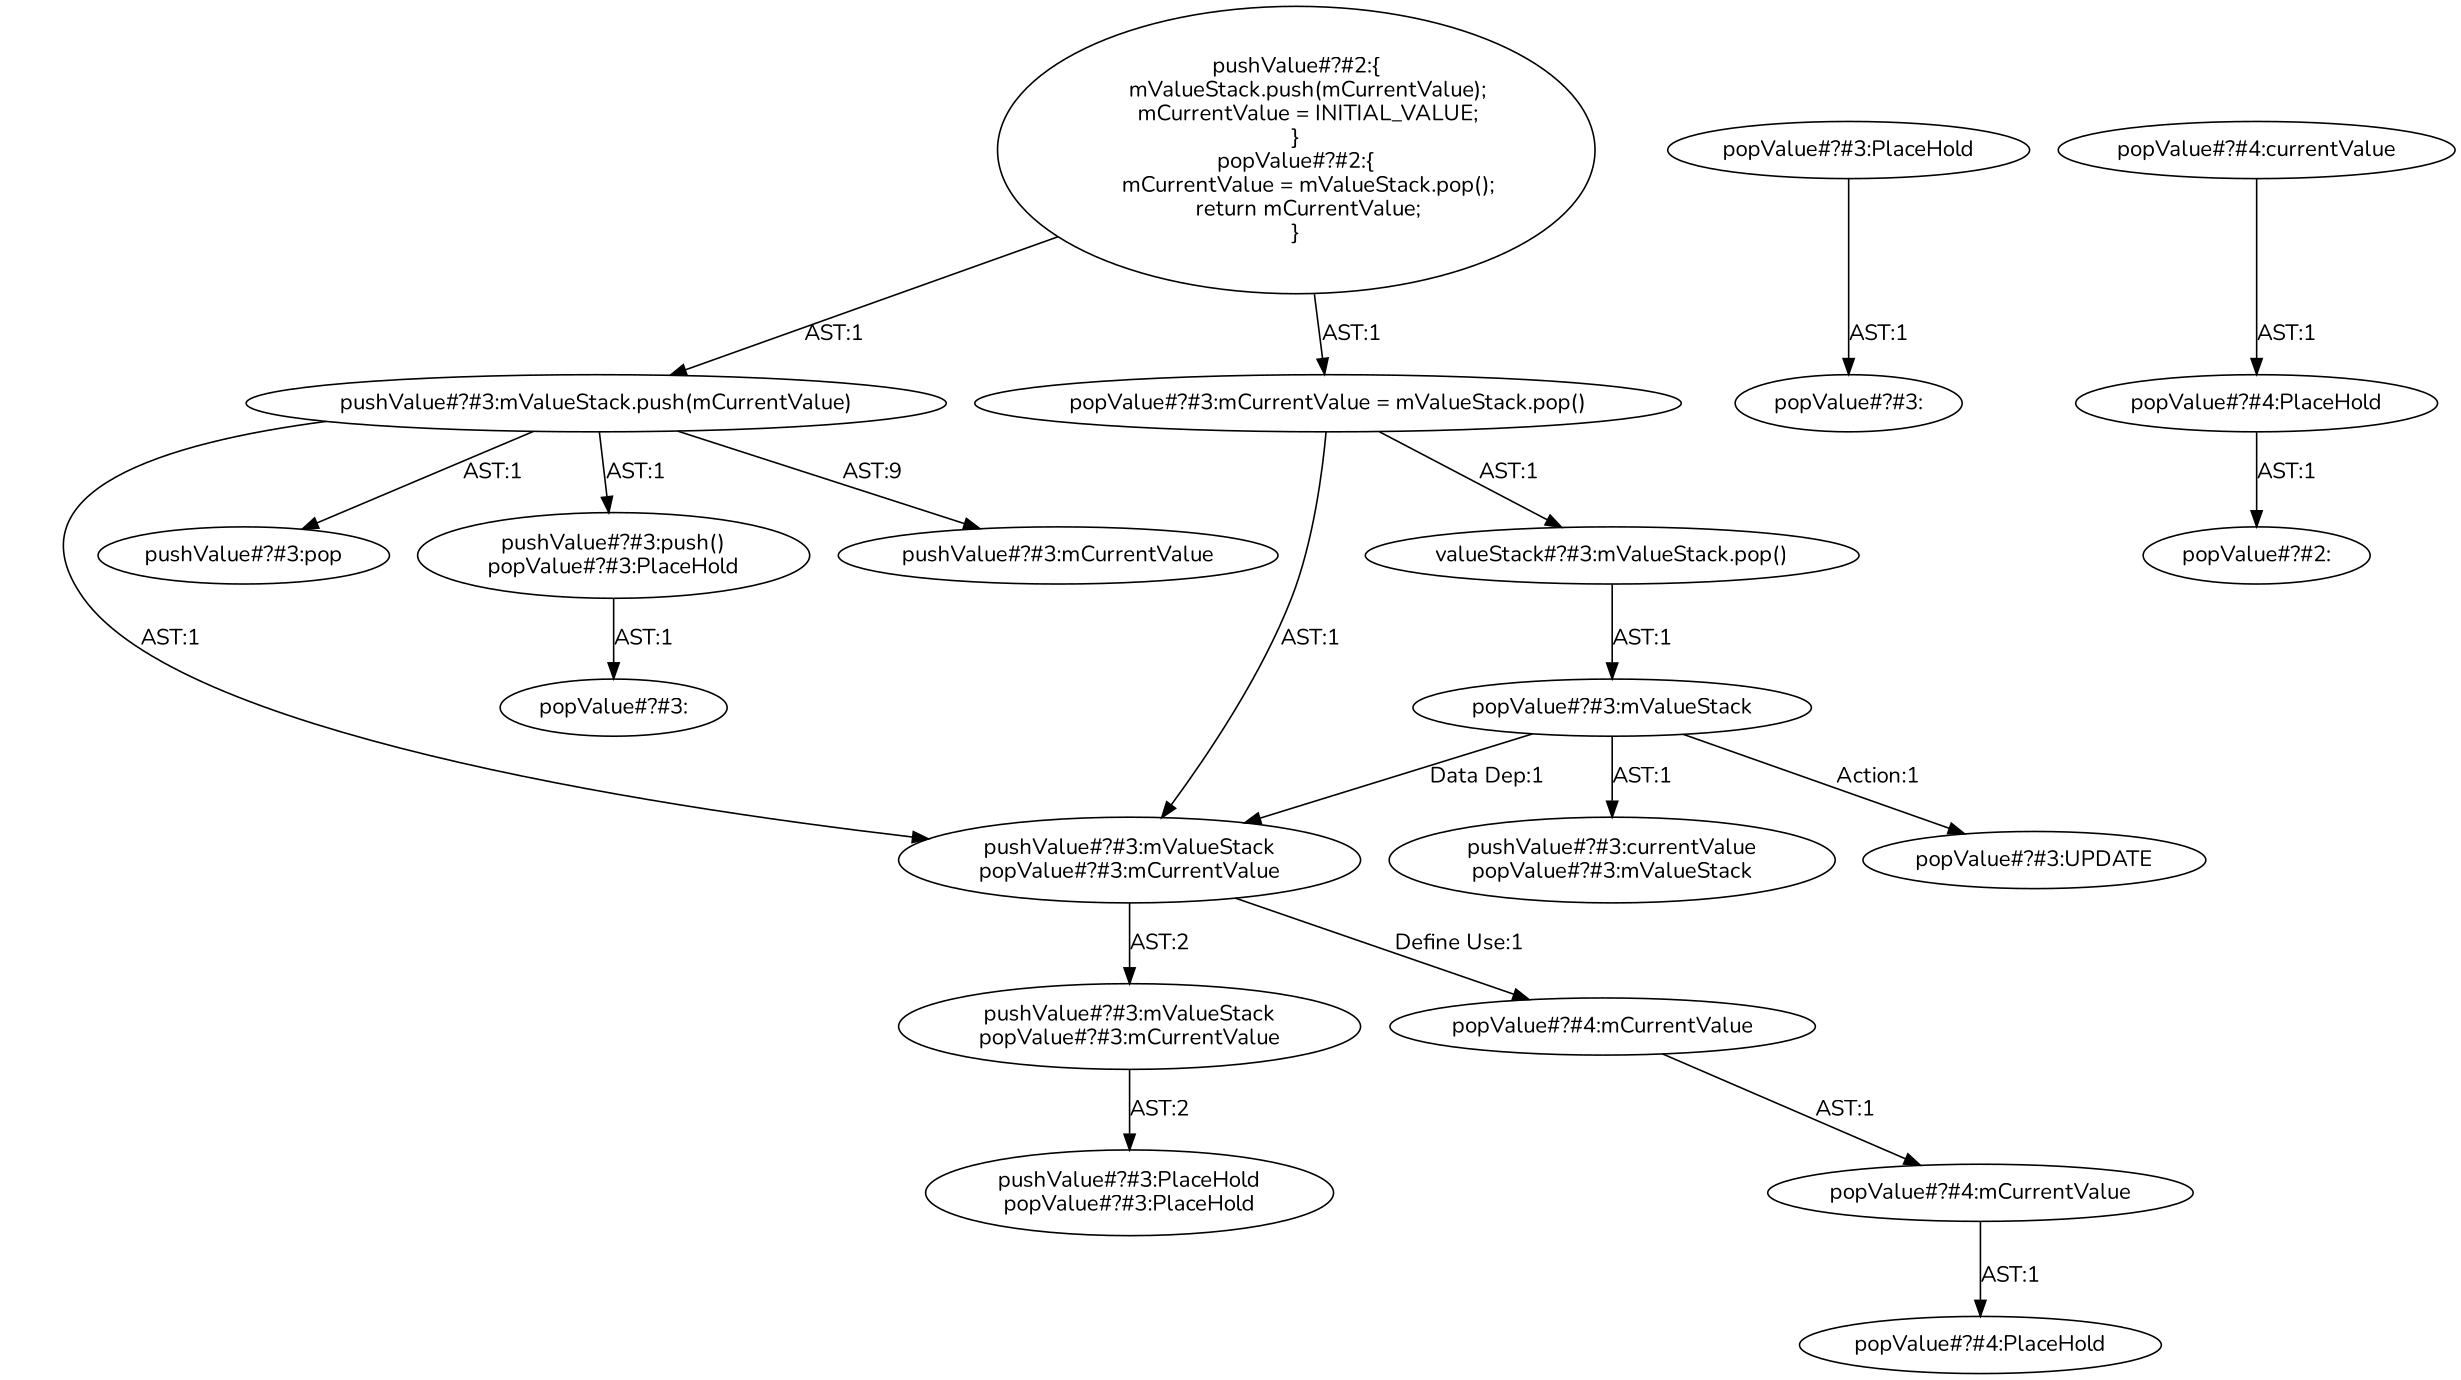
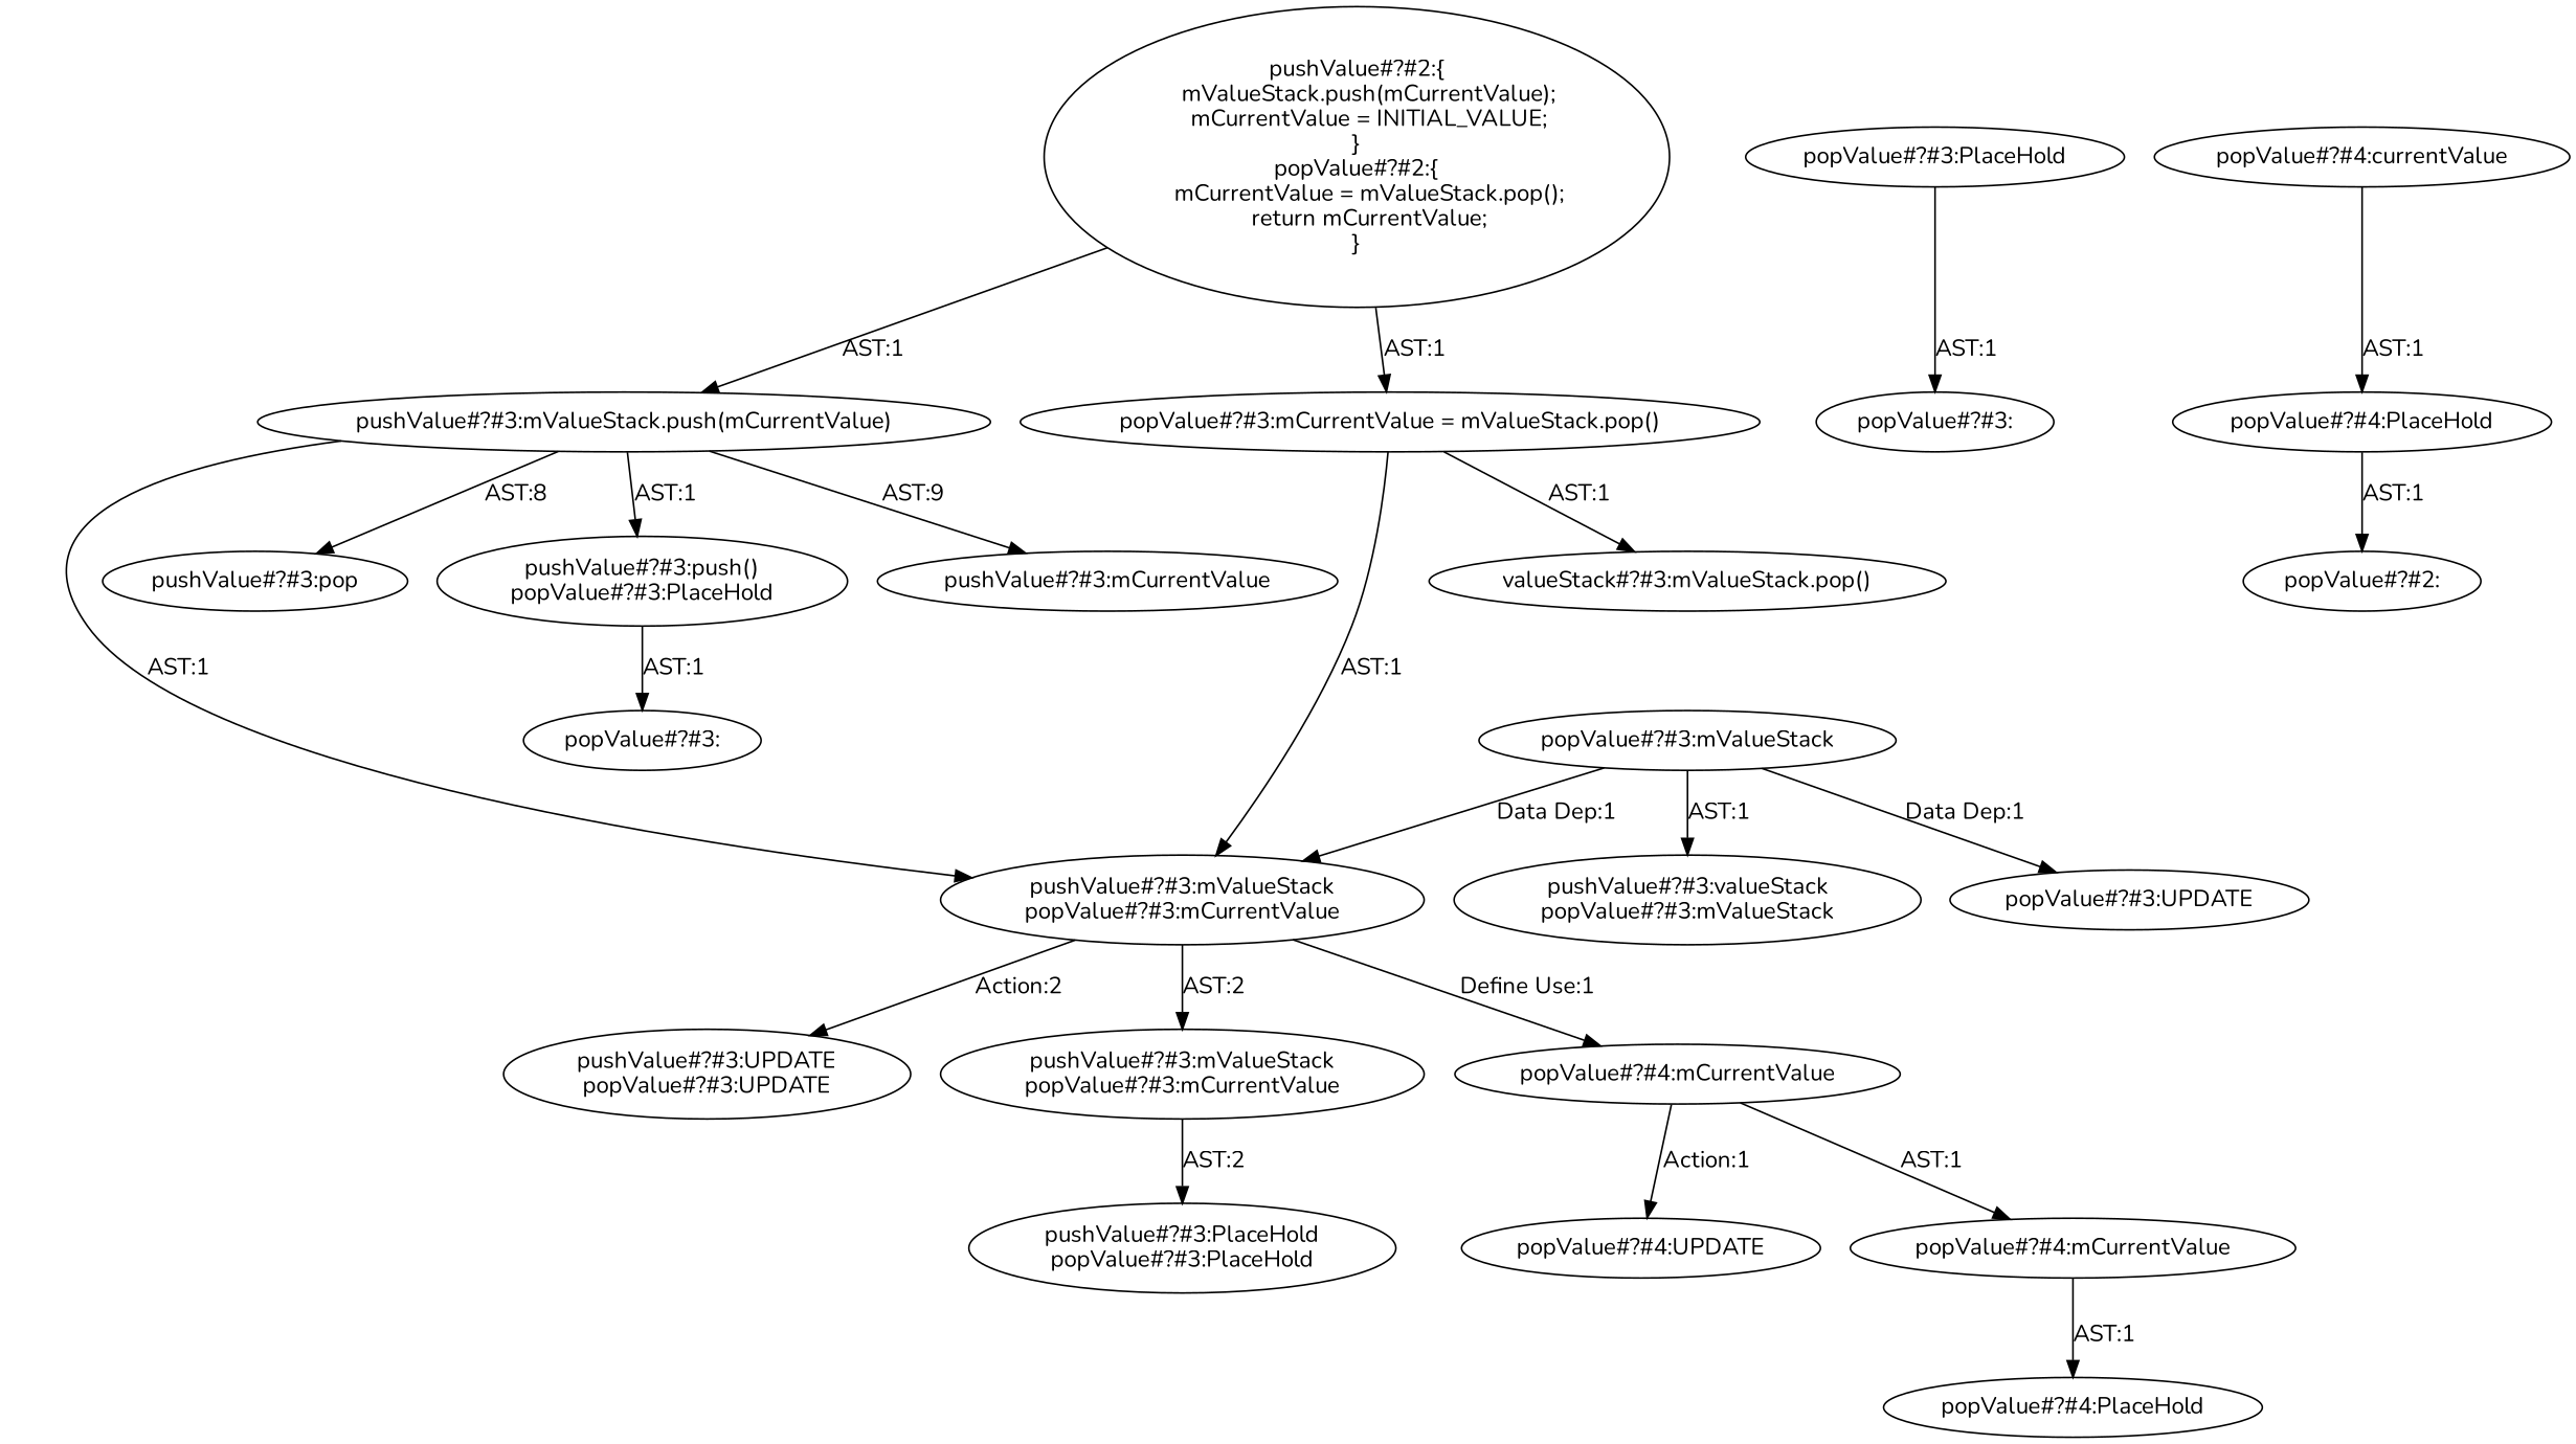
  digraph {
    fontname=Nunito
    node [fontname=Nunito shape=ellipse]
    edge [fontname=Nunito]
+   n1 [label="pushValue#?#3:UPDATE\npopValue#?#3:UPDATE"]
    n2 [label="pushValue#?#3:mValueStack\npopValue#?#3:mCurrentValue"]
    n3 [label="pushValue#?#3:mValueStack\npopValue#?#3:mCurrentValue"]
    n4 [label="popValue#?#4:mCurrentValue"]
    n5 [label="pushValue#?#3:PlaceHold\npopValue#?#3:PlaceHold"]
+   n6 [label="popValue#?#4:UPDATE"]
    n7 [label="popValue#?#4:mCurrentValue"]
    n8 [label="pushValue#?#3:mValueStack.push(mCurrentValue)"]
    n9 [label="pushValue#?#3:pop"]
    n10 [label="pushValue#?#3:push()\npopValue#?#3:PlaceHold"]
    n11 [label="pushValue#?#3:mCurrentValue"]
    n12 [label="popValue#?#3:"]
    n13 [label="pushValue#?#2:\{\n    mValueStack.push(mCurrentValue);\n    mCurrentValue = INITIAL_VALUE;\n\}\npopValue#?#2:\{\n    mCurrentValue = mValueStack.pop();\n    return mCurrentValue;\n\}"]
    n14 [label="popValue#?#3:mCurrentValue = mValueStack.pop()"]
    n15 [label="valueStack#?#3:mValueStack.pop()"]
-   n16 [label="pushValue#?#3:currentValue\npopValue#?#3:mValueStack"]
+   n16 [label="pushValue#?#3:valueStack\npopValue#?#3:mValueStack"]
    n17 [label="popValue#?#3:mValueStack"]
    n18 [label="popValue#?#3:UPDATE"]
    n19 [label="popValue#?#3:"]
    n20 [label="popValue#?#4:PlaceHold"]
    n21 [label="popValue#?#2:"]
    n22 [label="popValue#?#3:PlaceHold"]
    n23 [label="popValue#?#4:PlaceHold"]
    n24 [label="popValue#?#4:currentValue"]
+   n2 -> n1 [label="Action:2"]
    n2 -> n3 [label="AST:2"]
    n2 -> n4 [label="Define Use:1"]
    n3 -> n5 [label="AST:2"]
+   n4 -> n6 [label="Action:1"]
    n4 -> n7 [label="AST:1"]
    n7 -> n20 [label="AST:1"]
    n8 -> n2 [label="AST:1"]
-   n8 -> n9 [label="AST:1"]
+   n8 -> n9 [label="AST:8"]
    n8 -> n10 [label="AST:1"]
    n8 -> n11 [label="AST:9"]
    n10 -> n12 [label="AST:1"]
    n13 -> n8 [label="AST:1"]
    n13 -> n14 [label="AST:1"]
    n14 -> n2 [label="AST:1"]
    n14 -> n15 [label="AST:1"]
-   n15 -> n17 [label="AST:1"]
    n17 -> n2 [label="Data Dep:1"]
    n17 -> n16 [label="AST:1"]
-   n17 -> n18 [label="Action:1"]
+   n17 -> n18 [label="Data Dep:1"]
    n22 -> n19 [label="AST:1"]
    n23 -> n21 [label="AST:1"]
    n24 -> n23 [label="AST:1"]
  }
